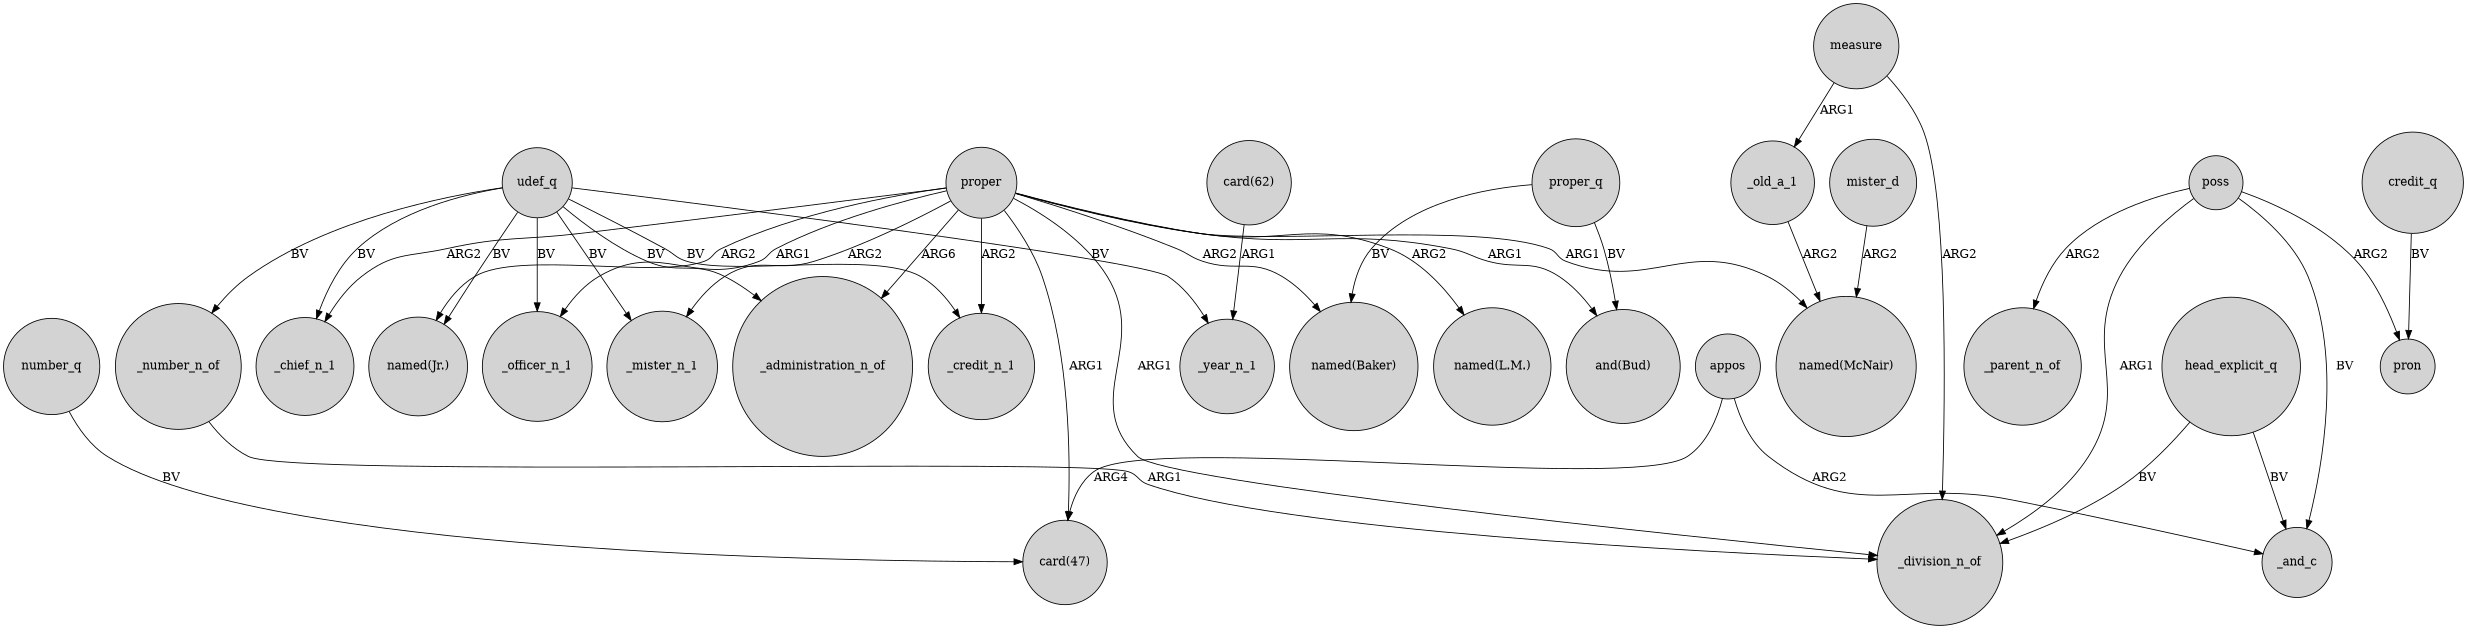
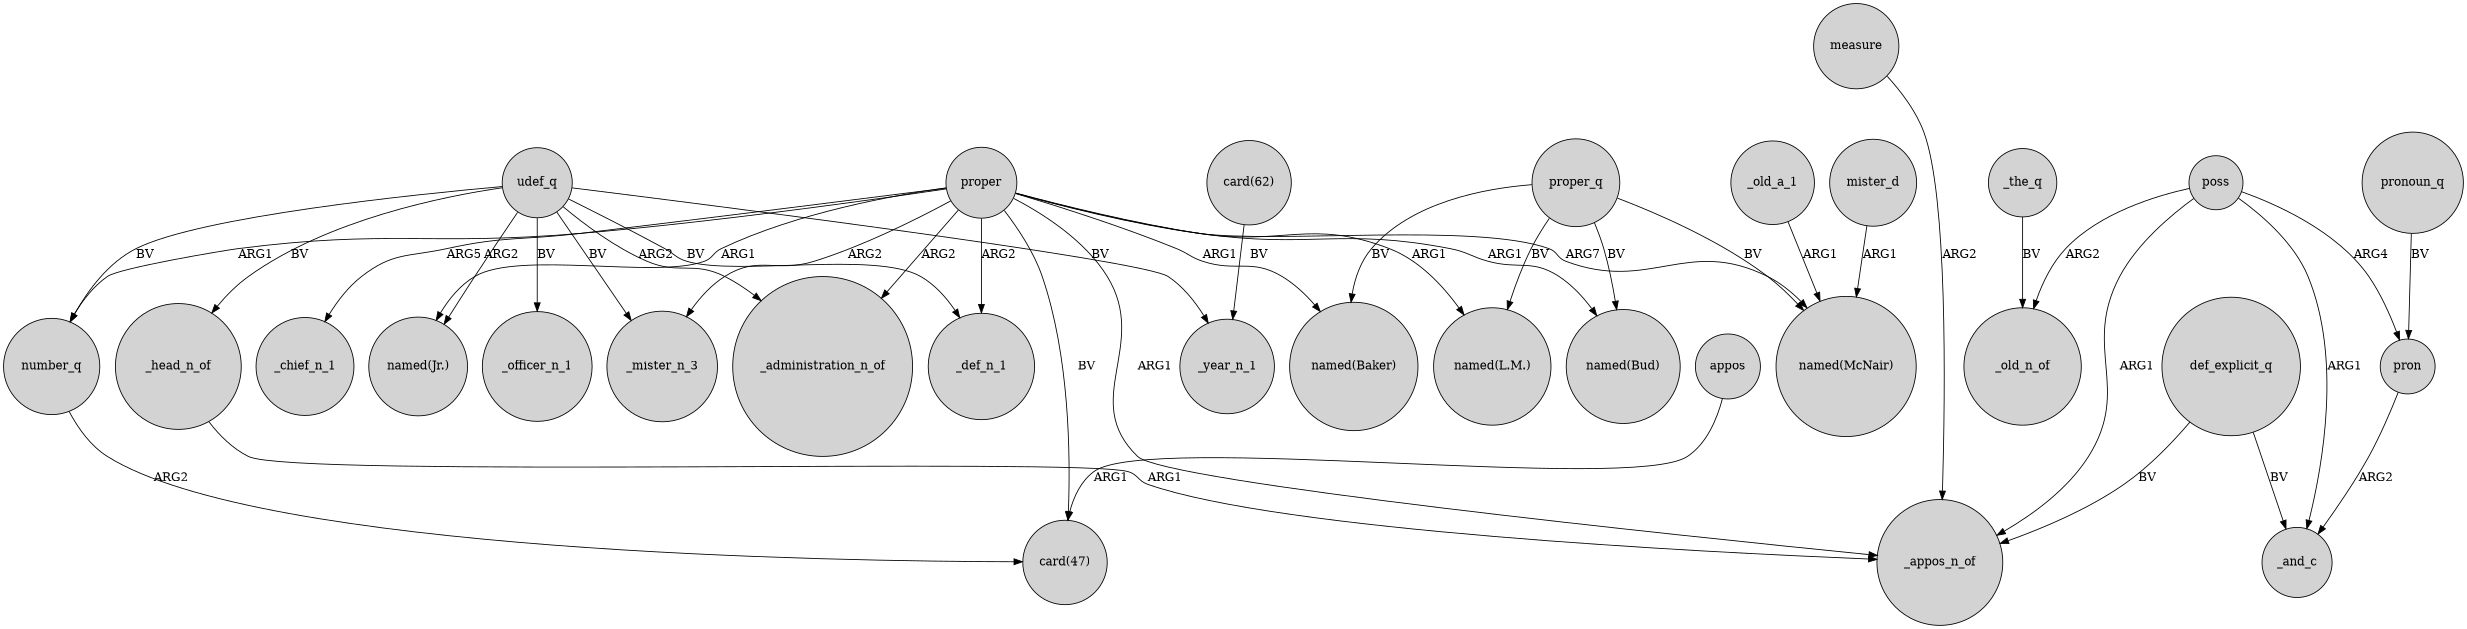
  digraph {
    node [shape=circle style=filled]
    n1 [label=proper]
-   _mister_n_1
+   _mister_n_1 [label=_mister_n_3]
    _chief_n_1
-   "named(Bud)" [label="and(Bud)"]
+   "named(Bud)"
    "named(Baker)"
-   _division_n_of
+   _division_n_of [label=_appos_n_of]
    "named(McNair)"
    _administration_n_of
    "named(L.M.)"
    "card(47)"
    "named(Jr.)"
-   _credit_n_1
+   _credit_n_1 [label=_def_n_1]
    _officer_n_1
    "card(62)"
    _year_n_1
    appos
    _and_c
    proper_q
-   def_explicit_q [label=head_explicit_q]
-   _parent_n_of
+   def_explicit_q
+   _the_q
+   _parent_n_of [label=_old_n_of]
    udef_q
-   _head_n_of [label=_number_n_of]
+   _head_n_of
    poss
    pron
    measure
    _old_a_1
-   pronoun_q [label=credit_q]
+   pronoun_q
    number_q
    n30 [label=mister_d]
    n1 -> _mister_n_1 [label=ARG2]
-   n1 -> _chief_n_1 [label=ARG2]
+   n1 -> _chief_n_1 [label=ARG5]
    n1 -> "named(Bud)" [label=ARG1]
-   n1 -> "named(Baker)" [label=ARG2]
+   n1 -> "named(Baker)" [label=ARG1]
    n1 -> _division_n_of [label=ARG1]
-   n1 -> "named(McNair)" [label=ARG1]
-   n1 -> _administration_n_of [label=ARG6]
-   n1 -> "named(L.M.)" [label=ARG2]
-   n1 -> "card(47)" [label=ARG1]
-   n1 -> "named(Jr.)" [label=ARG2]
+   n1 -> "named(McNair)" [label=ARG7]
+   n1 -> _administration_n_of [label=ARG2]
+   n1 -> "named(L.M.)" [label=ARG1]
+   n1 -> "card(47)" [label=BV]
+   n1 -> "named(Jr.)" [label=ARG1]
    n1 -> _credit_n_1 [label=ARG2]
-   n1 -> _officer_n_1 [label=ARG1]
-   "card(62)" -> _year_n_1 [label=ARG1]
-   appos -> "card(47)" [label=ARG4]
-   appos -> _and_c [label=ARG2]
+   n1 -> number_q [label=ARG1]
+   "card(62)" -> _year_n_1 [label=BV]
+   appos -> "card(47)" [label=ARG1]
+   pron -> _and_c [label=ARG2]
    proper_q -> "named(Bud)" [label=BV]
    proper_q -> "named(Baker)" [label=BV]
+   proper_q -> "named(McNair)" [label=BV]
+   proper_q -> "named(L.M.)" [label=BV]
    def_explicit_q -> _division_n_of [label=BV]
    def_explicit_q -> _and_c [label=BV]
+   _the_q -> _parent_n_of [label=BV]
    udef_q -> _mister_n_1 [label=BV]
-   udef_q -> _chief_n_1 [label=BV]
-   udef_q -> _administration_n_of [label=BV]
-   udef_q -> "named(Jr.)" [label=BV]
+   udef_q -> number_q [label=BV]
+   udef_q -> _administration_n_of [label=ARG2]
+   udef_q -> "named(Jr.)" [label=ARG2]
    udef_q -> _credit_n_1 [label=BV]
    udef_q -> _officer_n_1 [label=BV]
    udef_q -> _year_n_1 [label=BV]
    udef_q -> _head_n_of [label=BV]
    _head_n_of -> _division_n_of [label=ARG1]
    poss -> _division_n_of [label=ARG1]
-   poss -> _and_c [label=BV]
+   poss -> _and_c [label=ARG1]
    poss -> _parent_n_of [label=ARG2]
-   poss -> pron [label=ARG2]
+   poss -> pron [label=ARG4]
    measure -> _division_n_of [label=ARG2]
-   measure -> _old_a_1 [label=ARG1]
-   _old_a_1 -> "named(McNair)" [label=ARG2]
+   _old_a_1 -> "named(McNair)" [label=ARG1]
    pronoun_q -> pron [label=BV]
-   number_q -> "card(47)" [label=BV]
-   n30 -> "named(McNair)" [label=ARG2]
+   number_q -> "card(47)" [label=ARG2]
+   n30 -> "named(McNair)" [label=ARG1]
  }
